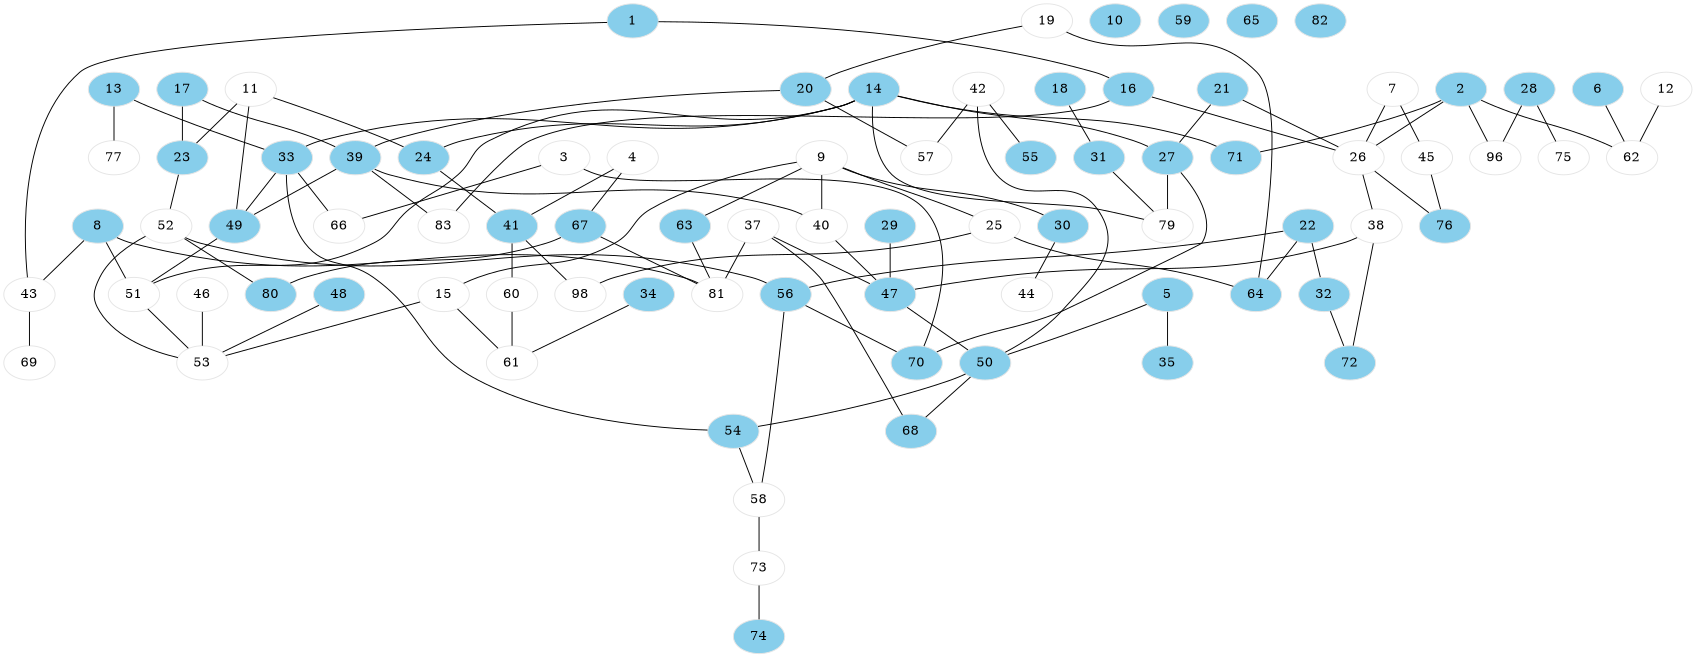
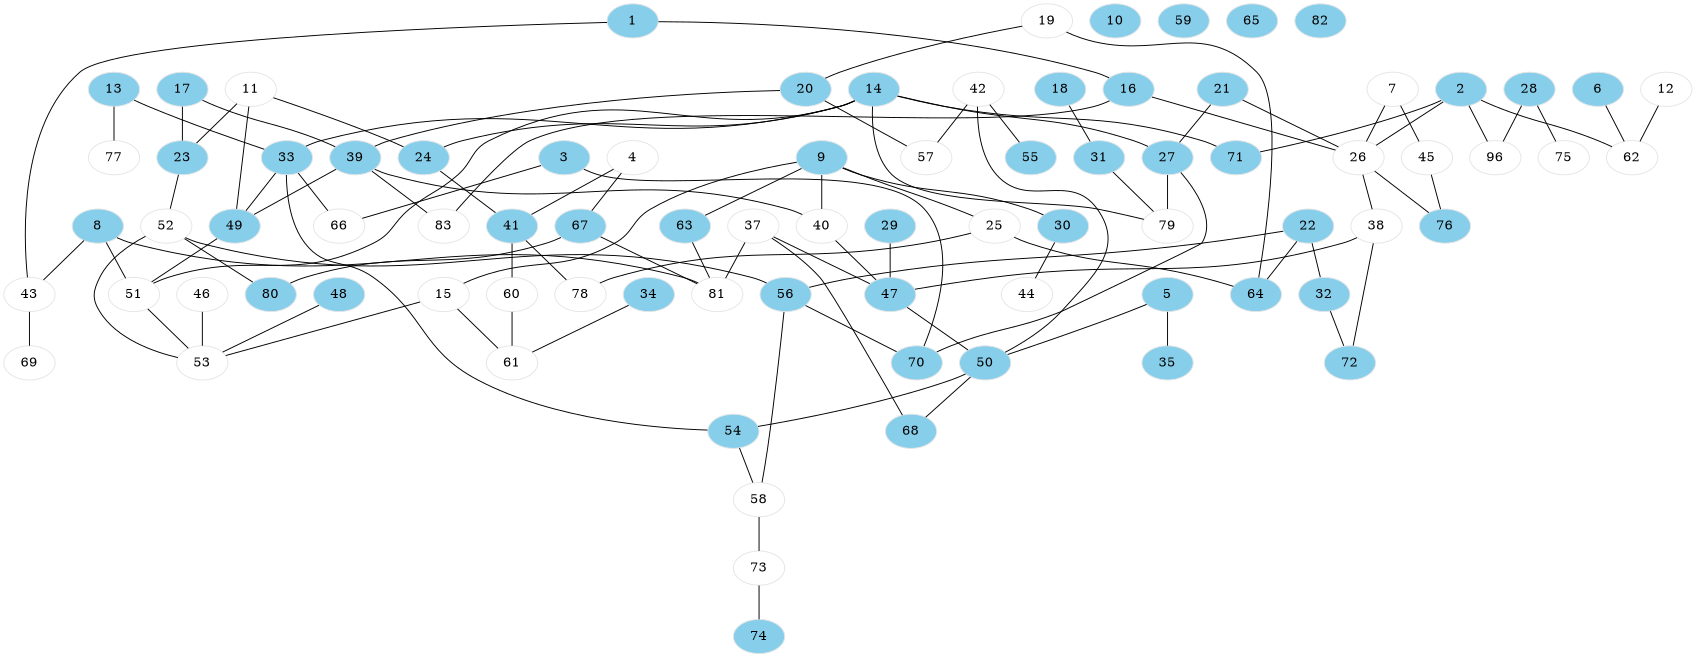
  graph {
    node [color=gray90 fillcolor=skyblue style=filled]
    1
    16
    43 [fillcolor=white]
    26 [fillcolor=white]
    83 [fillcolor=white]
    69 [fillcolor=white]
    2
    n8 [fillcolor=white label=96]
    62 [fillcolor=white]
    71
    38 [fillcolor=white]
    76
    66 [fillcolor=white]
-   3 [fillcolor=white]
+   3
    70
    4 [fillcolor=white]
    41
    67
-   78 [fillcolor=white label=98]
+   78 [fillcolor=white]
    60 [fillcolor=white]
    81 [fillcolor=white]
    80
    5
    35
    50
    54
    68
    6
    7 [fillcolor=white]
    45 [fillcolor=white]
    8
    51 [fillcolor=white]
    53 [fillcolor=white]
-   9 [fillcolor=white]
+   9
    15 [fillcolor=white]
    25 [fillcolor=white]
    30
    40 [fillcolor=white]
    63
    61 [fillcolor=white]
    64
    44 [fillcolor=white]
    47
    10
    11 [fillcolor=white]
    23
    24
    49
    52 [fillcolor=white]
    12 [fillcolor=white]
    13
    33
    77 [fillcolor=white]
    14
    27
    79 [fillcolor=white]
    17
    39
    18
    31
    19 [fillcolor=white]
    20
    57 [fillcolor=white]
    21
    22
    32
    56
    72
    58 [fillcolor=white]
    28
    75 [fillcolor=white]
    29
    34
    37 [fillcolor=white]
    42 [fillcolor=white]
    55
    46 [fillcolor=white]
    48
    73 [fillcolor=white]
    74
    59
    65
    82
    1 -- 16
    1 -- 43
    16 -- 26
    16 -- 83
    43 -- 69
    26 -- 38
    26 -- 76
    2 -- 26
    2 -- n8
    2 -- 62
    2 -- 71
    38 -- 47
    38 -- 72
    3 -- 66
    3 -- 70
    4 -- 41
    4 -- 67
    41 -- 78
    41 -- 60
    67 -- 81
    67 -- 80
    60 -- 61
    5 -- 35
    5 -- 50
    50 -- 54
    50 -- 68
    54 -- 58
    6 -- 62
    7 -- 26
    7 -- 45
    45 -- 76
    8 -- 43
    8 -- 81
    8 -- 51
    51 -- 53
    9 -- 15
    9 -- 25
    9 -- 30
    9 -- 40
    9 -- 63
    15 -- 53
    15 -- 61
    25 -- 78
    25 -- 64
    30 -- 44
    40 -- 47
    63 -- 81
    47 -- 50
    11 -- 23
    11 -- 24
    11 -- 49
    23 -- 52
    24 -- 41
    49 -- 51
    52 -- 80
    52 -- 53
    52 -- 56
    12 -- 62
    13 -- 33
    13 -- 77
    33 -- 66
    33 -- 54
    33 -- 49
    14 -- 71
    14 -- 51
    14 -- 24
    14 -- 33
    14 -- 27
    14 -- 79
    27 -- 70
    27 -- 79
    17 -- 23
    17 -- 39
    39 -- 83
    39 -- 40
    39 -- 49
    18 -- 31
    31 -- 79
    19 -- 64
    19 -- 20
    20 -- 39
    20 -- 57
    21 -- 26
    21 -- 27
    22 -- 64
    22 -- 32
    22 -- 56
    32 -- 72
    56 -- 70
    56 -- 58
    58 -- 73
    28 -- n8
    28 -- 75
    29 -- 47
    34 -- 61
    37 -- 81
    37 -- 68
    37 -- 47
    42 -- 50
    42 -- 57
    42 -- 55
    46 -- 53
    48 -- 53
    73 -- 74
  }
